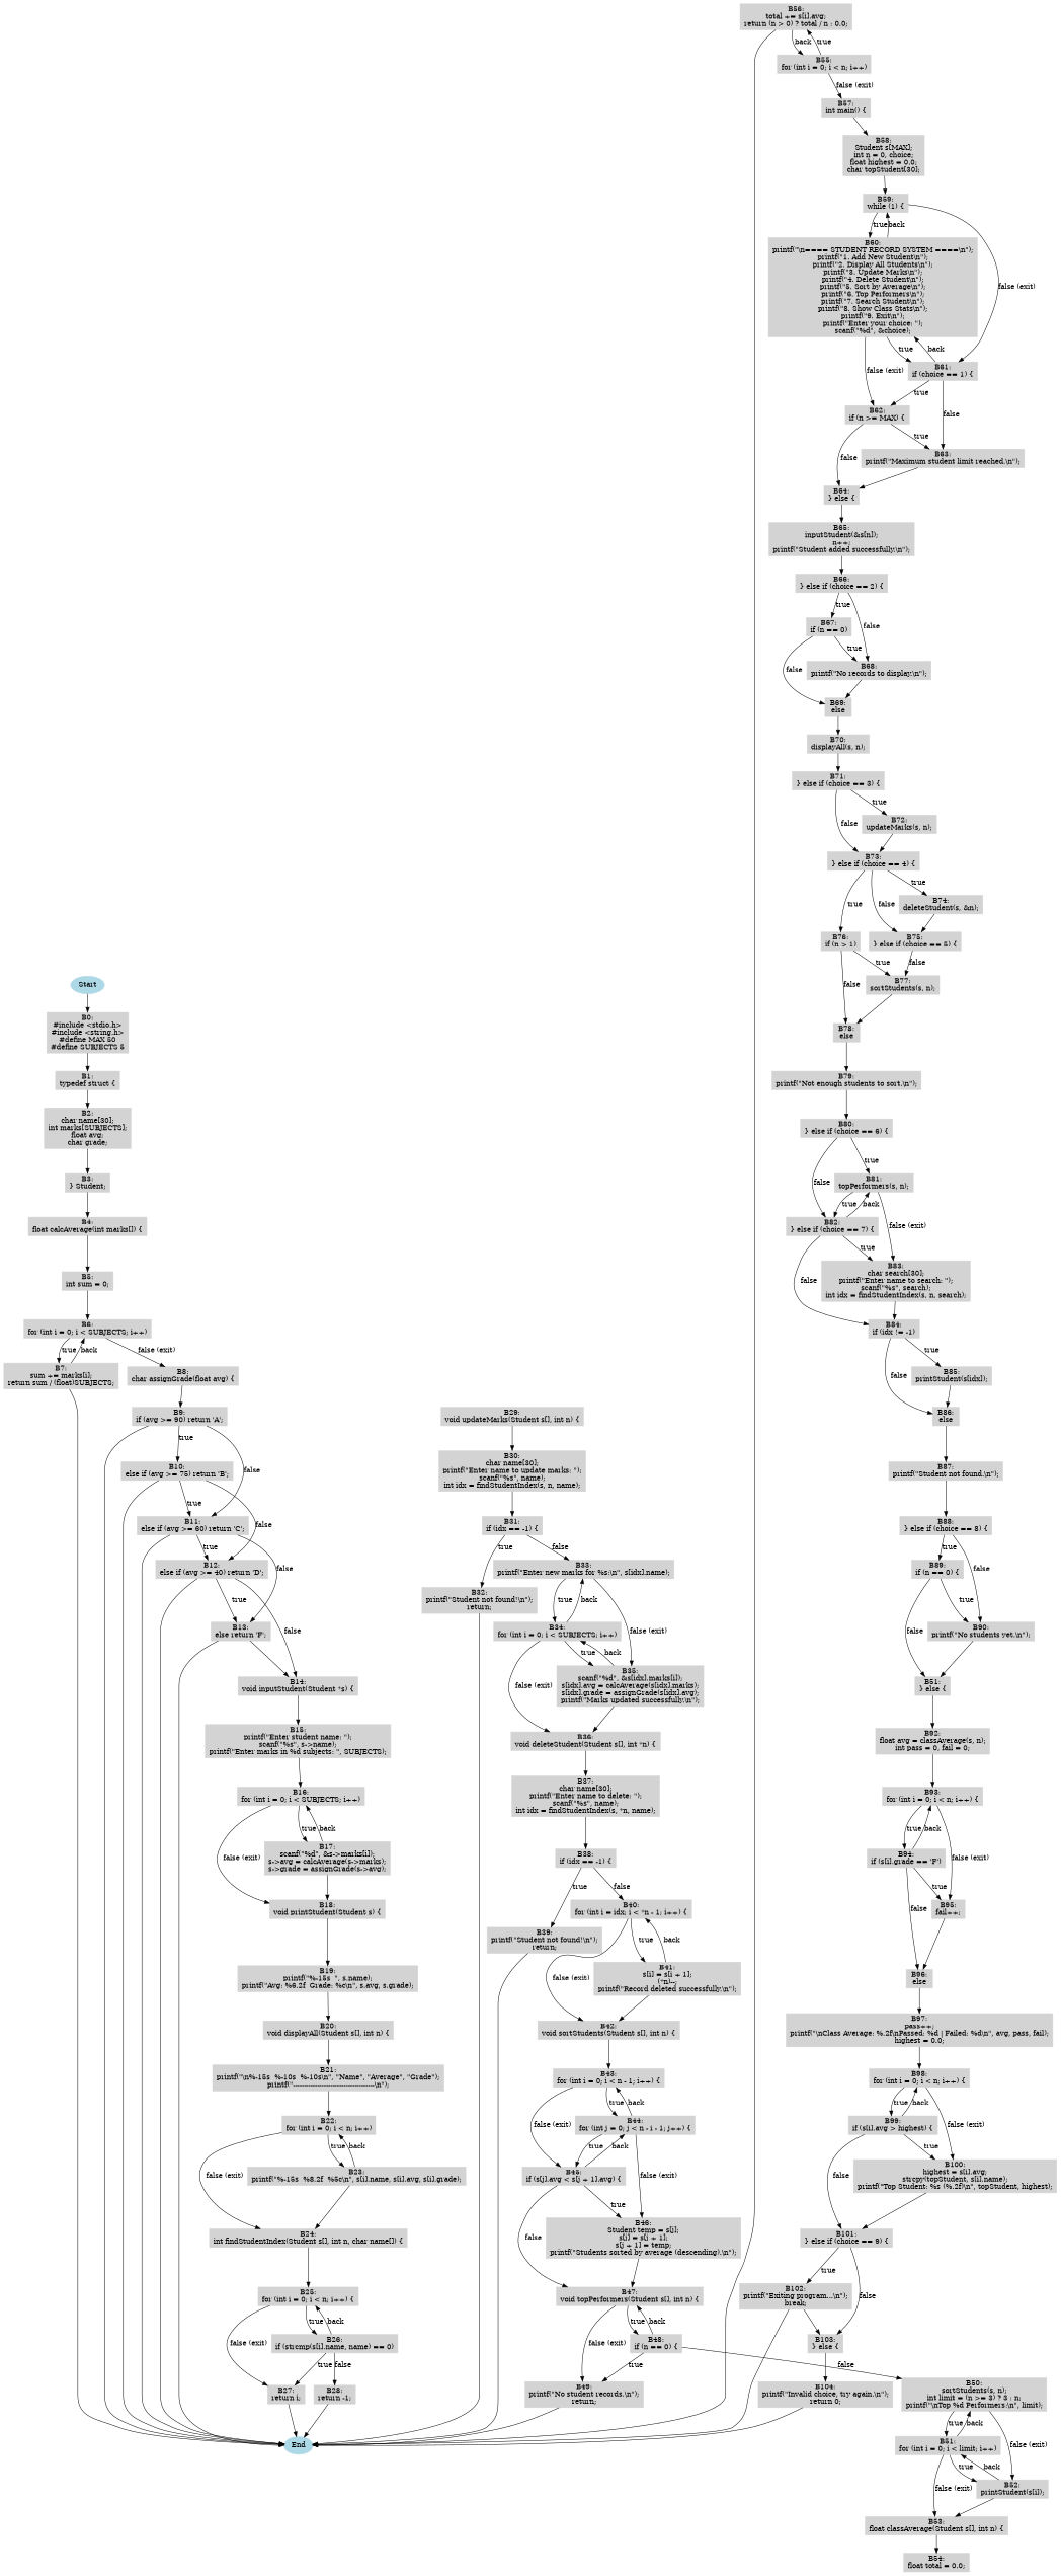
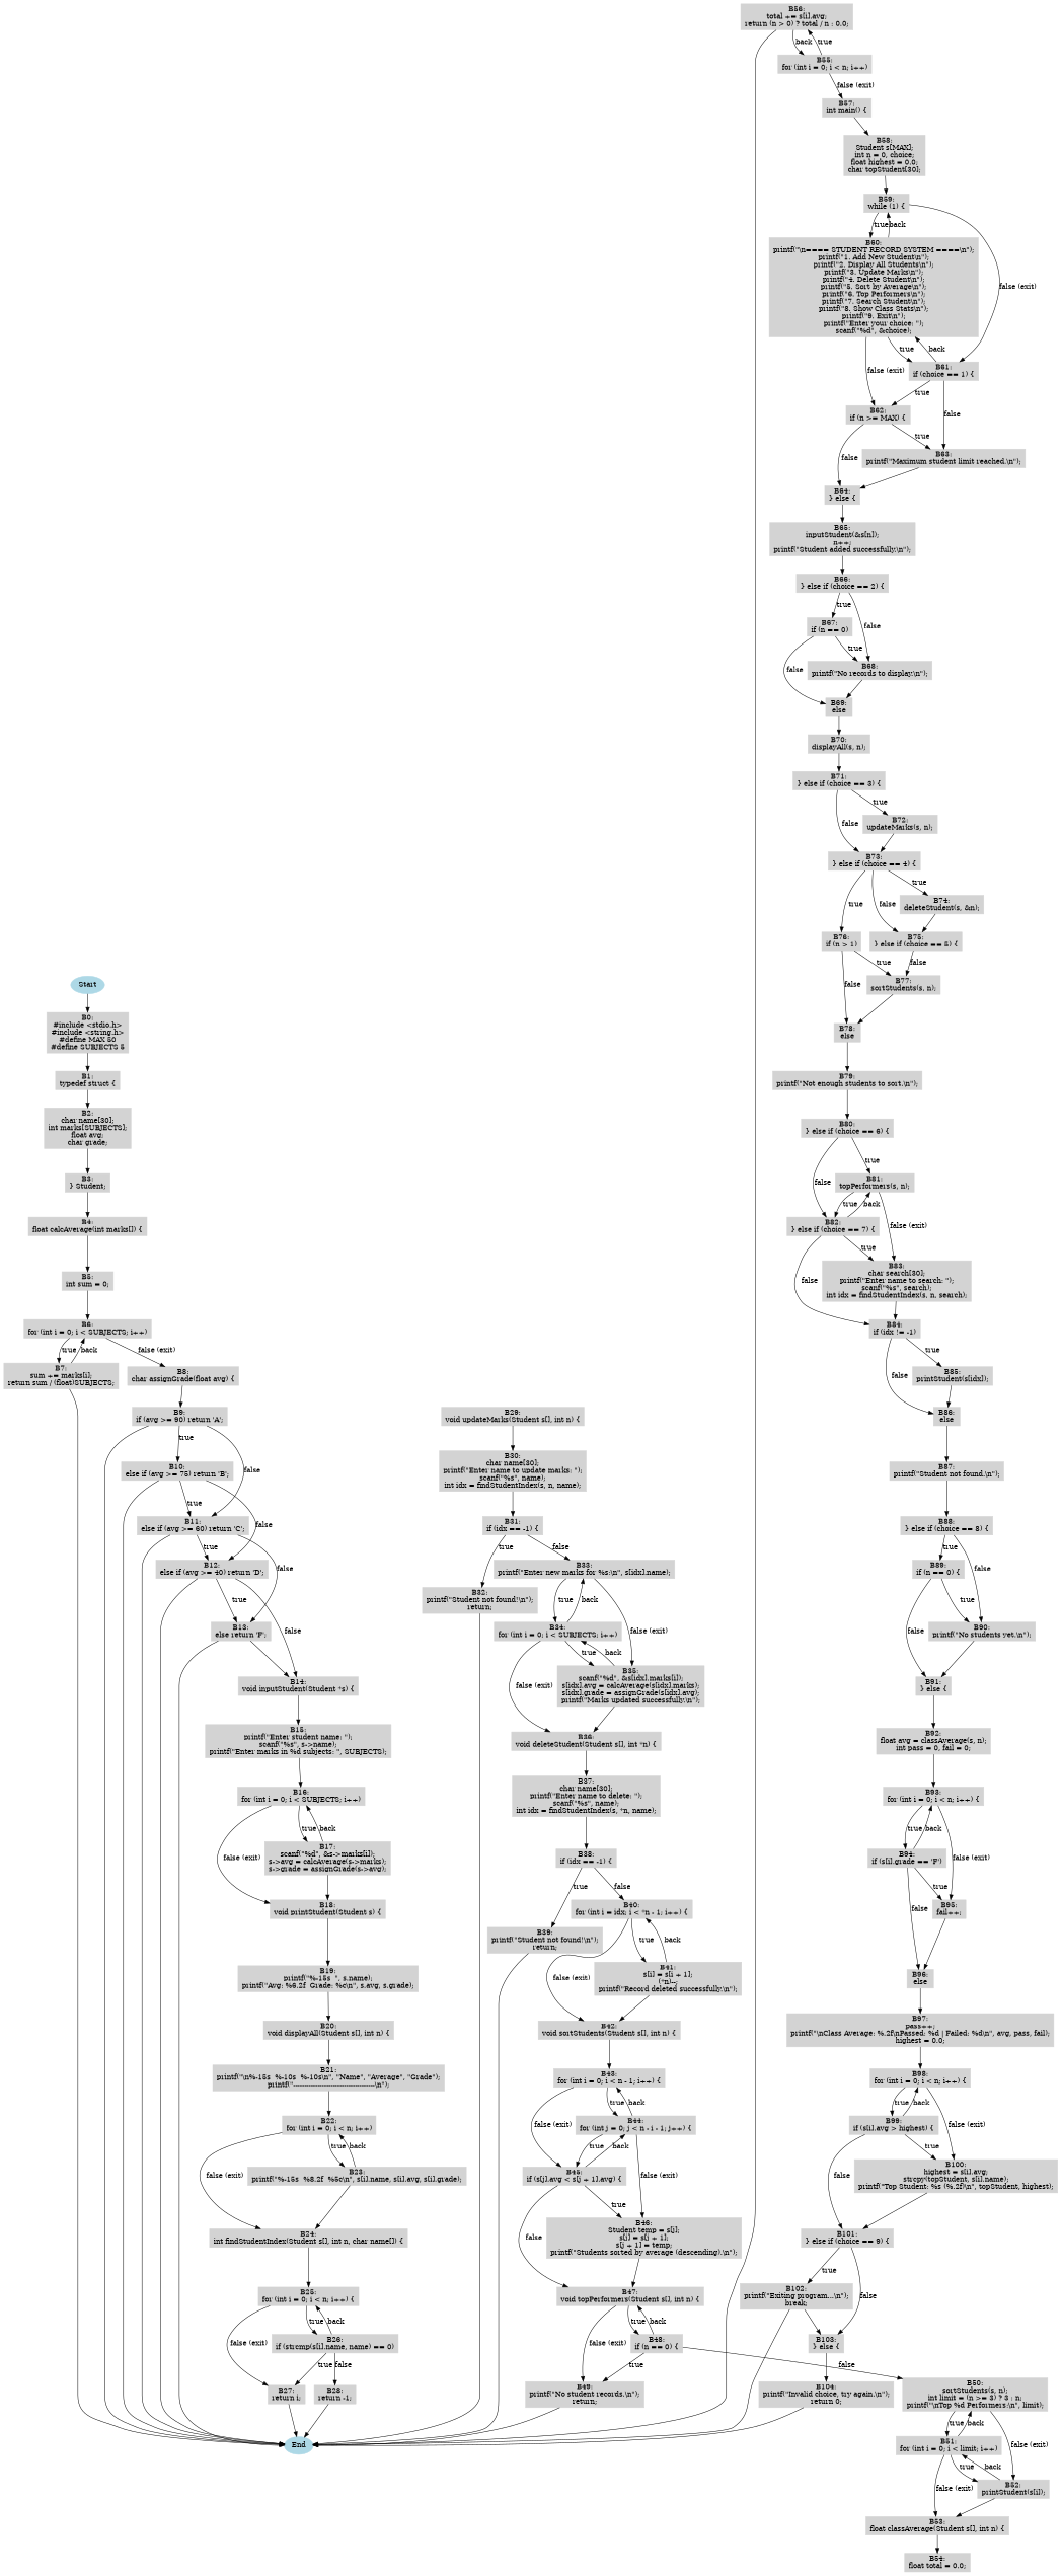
  digraph {
    node [color=lightgray shape=box style=filled]
    n1 [color=lightblue label=Start shape=oval]
    n2 [label="B0:\n#include \<stdio.h\>\n#include \<string.h\>\n#define MAX 50\n#define SUBJECTS 5"]
    n3 [label="B1:\ntypedef struct \{"]
    n4 [color=lightblue label=End shape=oval]
    n5 [label="B2:\nchar name[30];\nint marks[SUBJECTS];\nfloat avg;\nchar grade;"]
    n6 [label="B3:\n\} Student;"]
    n7 [label="B4:\nfloat calcAverage(int marks[]) \{"]
    n8 [label="B5:\nint sum = 0;"]
    n9 [label="B6:\nfor (int i = 0; i \< SUBJECTS; i++)"]
    n10 [label="B7:\nsum += marks[i];\nreturn sum / (float)SUBJECTS;"]
    n11 [label="B8:\nchar assignGrade(float avg) \{"]
    n12 [label="B9:\nif (avg \>= 90) return 'A';"]
    n13 [label="B10:\nelse if (avg \>= 75) return 'B';"]
    n14 [label="B11:\nelse if (avg \>= 60) return 'C';"]
    n15 [label="B12:\nelse if (avg \>= 40) return 'D';"]
    n16 [label="B13:\nelse return 'F';"]
    n17 [label="B14:\nvoid inputStudent(Student *s) \{"]
    n18 [label="B15:\nprintf(\"Enter student name: \");\nscanf(\"%s\", s-\>name);\nprintf(\"Enter marks in %d subjects: \", SUBJECTS);"]
    n19 [label="B16:\nfor (int i = 0; i \< SUBJECTS; i++)"]
    n20 [label="B17:\nscanf(\"%d\", &s-\>marks[i]);\ns-\>avg = calcAverage(s-\>marks);\ns-\>grade = assignGrade(s-\>avg);"]
    n21 [label="B18:\nvoid printStudent(Student s) \{"]
    n22 [label="B19:\nprintf(\"%-15s  \", s.name);\nprintf(\"Avg: %6.2f  Grade: %c\\n\", s.avg, s.grade);"]
    n23 [label="B20:\nvoid displayAll(Student s[], int n) \{"]
    n24 [label="B21:\nprintf(\"\\n%-15s  %-10s  %-10s\\n\", \"Name\", \"Average\", \"Grade\");\nprintf(\"-------------------------------------\\n\");"]
    n25 [label="B22:\nfor (int i = 0; i \< n; i++)"]
    n26 [label="B23:\nprintf(\"%-15s  %8.2f  %5c\\n\", s[i].name, s[i].avg, s[i].grade);"]
    n27 [label="B24:\nint findStudentIndex(Student s[], int n, char name[]) \{"]
    n28 [label="B25:\nfor (int i = 0; i \< n; i++) \{"]
    n29 [label="B26:\nif (strcmp(s[i].name, name) == 0)"]
    n30 [label="B27:\nreturn i;"]
    n31 [label="B28:\nreturn -1;"]
    n32 [label="B29:\nvoid updateMarks(Student s[], int n) \{"]
    n33 [label="B30:\nchar name[30];\nprintf(\"Enter name to update marks: \");\nscanf(\"%s\", name);\nint idx = findStudentIndex(s, n, name);"]
    n34 [label="B31:\nif (idx == -1) \{"]
    n35 [label="B32:\nprintf(\"Student not found!\\n\");\nreturn;"]
    n36 [label="B33:\nprintf(\"Enter new marks for %s:\\n\", s[idx].name);"]
    n37 [label="B34:\nfor (int i = 0; i \< SUBJECTS; i++)"]
    n38 [label="B35:\nscanf(\"%d\", &s[idx].marks[i]);\ns[idx].avg = calcAverage(s[idx].marks);\ns[idx].grade = assignGrade(s[idx].avg);\nprintf(\"Marks updated successfully.\\n\");"]
    n39 [label="B36:\nvoid deleteStudent(Student s[], int *n) \{"]
    n40 [label="B37:\nchar name[30];\nprintf(\"Enter name to delete: \");\nscanf(\"%s\", name);\nint idx = findStudentIndex(s, *n, name);"]
    n41 [label="B38:\nif (idx == -1) \{"]
    n42 [label="B39:\nprintf(\"Student not found!\\n\");\nreturn;"]
    n43 [label="B40:\nfor (int i = idx; i \< *n - 1; i++) \{"]
    n44 [label="B41:\ns[i] = s[i + 1];\n(*n)--;\nprintf(\"Record deleted successfully.\\n\");"]
    n45 [label="B42:\nvoid sortStudents(Student s[], int n) \{"]
    n46 [label="B43:\nfor (int i = 0; i \< n - 1; i++) \{"]
    n47 [label="B44:\nfor (int j = 0; j \< n - i - 1; j++) \{"]
    n48 [label="B45:\nif (s[j].avg \< s[j + 1].avg) \{"]
    n49 [label="B46:\nStudent temp = s[j];\ns[j] = s[j + 1];\ns[j + 1] = temp;\nprintf(\"Students sorted by average (descending).\\n\");"]
    n50 [label="B47:\nvoid topPerformers(Student s[], int n) \{"]
    n51 [label="B48:\nif (n == 0) \{"]
    n52 [label="B49:\nprintf(\"No student records.\\n\");\nreturn;"]
    n53 [label="B50:\nsortStudents(s, n);\nint limit = (n \>= 3) ? 3 : n;\nprintf(\"\\nTop %d Performers:\\n\", limit);"]
    n54 [label="B51:\nfor (int i = 0; i \< limit; i++)"]
    n55 [label="B52:\nprintStudent(s[i]);"]
    n56 [label="B53:\nfloat classAverage(Student s[], int n) \{"]
    n57 [label="B54:\nfloat total = 0.0;"]
    n58 [label="B55:\nfor (int i = 0; i \< n; i++)"]
    n59 [label="B56:\ntotal += s[i].avg;\nreturn (n \> 0) ? total / n : 0.0;"]
    n60 [label="B57:\nint main() \{"]
    n61 [label="B58:\nStudent s[MAX];\nint n = 0, choice;\nfloat highest = 0.0;\nchar topStudent[30];"]
    n62 [label="B59:\nwhile (1) \{"]
    n63 [label="B60:\nprintf(\"\\n==== STUDENT RECORD SYSTEM ====\\n\");\nprintf(\"1. Add New Student\\n\");\nprintf(\"2. Display All Students\\n\");\nprintf(\"3. Update Marks\\n\");\nprintf(\"4. Delete Student\\n\");\nprintf(\"5. Sort by Average\\n\");\nprintf(\"6. Top Performers\\n\");\nprintf(\"7. Search Student\\n\");\nprintf(\"8. Show Class Stats\\n\");\nprintf(\"9. Exit\\n\");\nprintf(\"Enter your choice: \");\nscanf(\"%d\", &choice);"]
    n64 [label="B61:\nif (choice == 1) \{"]
    n65 [label="B62:\nif (n \>= MAX) \{"]
    n66 [label="B63:\nprintf(\"Maximum student limit reached.\\n\");"]
    n67 [label="B64:\n\} else \{"]
    n68 [label="B65:\ninputStudent(&s[n]);\nn++;\nprintf(\"Student added successfully.\\n\");"]
    n69 [label="B66:\n\} else if (choice == 2) \{"]
    n70 [label="B67:\nif (n == 0)"]
    n71 [label="B68:\nprintf(\"No records to display.\\n\");"]
    n72 [label="B69:\nelse"]
    n73 [label="B70:\ndisplayAll(s, n);"]
    n74 [label="B71:\n\} else if (choice == 3) \{"]
    n75 [label="B72:\nupdateMarks(s, n);"]
    n76 [label="B73:\n\} else if (choice == 4) \{"]
    n77 [label="B74:\ndeleteStudent(s, &n);"]
    n78 [label="B75:\n\} else if (choice == 5) \{"]
    n79 [label="B76:\nif (n \> 1)"]
    n80 [label="B77:\nsortStudents(s, n);"]
    n81 [label="B78:\nelse"]
    n82 [label="B79:\nprintf(\"Not enough students to sort.\\n\");"]
    n83 [label="B80:\n\} else if (choice == 6) \{"]
    n84 [label="B81:\ntopPerformers(s, n);"]
    n85 [label="B82:\n\} else if (choice == 7) \{"]
    n86 [label="B83:\nchar search[30];\nprintf(\"Enter name to search: \");\nscanf(\"%s\", search);\nint idx = findStudentIndex(s, n, search);"]
    n87 [label="B84:\nif (idx != -1)"]
    n88 [label="B85:\nprintStudent(s[idx]);"]
    n89 [label="B86:\nelse"]
    n90 [label="B87:\nprintf(\"Student not found.\\n\");"]
    n91 [label="B88:\n\} else if (choice == 8) \{"]
    n92 [label="B89:\nif (n == 0) \{"]
    n93 [label="B90:\nprintf(\"No students yet.\\n\");"]
-   n94 [label="B51:\n\} else \{"]
+   n94 [label="B91:\n\} else \{"]
    n95 [label="B92:\nfloat avg = classAverage(s, n);\nint pass = 0, fail = 0;"]
    n96 [label="B93:\nfor (int i = 0; i \< n; i++) \{"]
    n97 [label="B94:\nif (s[i].grade == 'F')"]
    n98 [label="B95:\nfail++;"]
    n99 [label="B96:\nelse"]
    n100 [label="B97:\npass++;\nprintf(\"\\nClass Average: %.2f\\nPassed: %d | Failed: %d\\n\", avg, pass, fail);\nhighest = 0.0;"]
    n101 [label="B98:\nfor (int i = 0; i \< n; i++) \{"]
    n102 [label="B99:\nif (s[i].avg \> highest) \{"]
    n103 [label="B100:\nhighest = s[i].avg;\nstrcpy(topStudent, s[i].name);\nprintf(\"Top Student: %s (%.2f)\\n\", topStudent, highest);"]
    n104 [label="B101:\n\} else if (choice == 9) \{"]
    n105 [label="B102:\nprintf(\"Exiting program...\\n\");\nbreak;"]
    n106 [label="B103:\n\} else \{"]
    n107 [label="B104:\nprintf(\"Invalid choice, try again.\\n\");\nreturn 0;"]
    n1 -> n2
    n2 -> n3
    n3 -> n5
    n5 -> n6
    n6 -> n7
    n7 -> n8
    n8 -> n9
    n9 -> n10 [label=true]
    n9 -> n11 [label="false (exit)"]
    n10 -> n4
    n10 -> n9 [label=back]
    n11 -> n12
    n12 -> n4
    n12 -> n13 [label=true]
    n12 -> n14 [label=false]
    n13 -> n4
    n13 -> n14 [label=true]
    n13 -> n15 [label=false]
    n14 -> n4
    n14 -> n15 [label=true]
    n14 -> n16 [label=false]
    n15 -> n4
    n15 -> n16 [label=true]
    n15 -> n17 [label=false]
    n16 -> n4
    n16 -> n17
    n17 -> n18
    n18 -> n19
    n19 -> n20 [label=true]
    n19 -> n21 [label="false (exit)"]
    n20 -> n19 [label=back]
    n20 -> n21
    n21 -> n22
    n22 -> n23
    n23 -> n24
    n24 -> n25
    n25 -> n26 [label=true]
    n25 -> n27 [label="false (exit)"]
    n26 -> n25 [label=back]
    n26 -> n27
    n27 -> n28
    n28 -> n29 [label=true]
    n28 -> n30 [label="false (exit)"]
    n29 -> n28 [label=back]
    n29 -> n30 [label=true]
    n29 -> n31 [label=false]
    n30 -> n4
    n31 -> n4
    n32 -> n33
    n33 -> n34
    n34 -> n35 [label=true]
    n34 -> n36 [label=false]
    n35 -> n4
    n36 -> n37 [label=true]
    n36 -> n38 [label="false (exit)"]
    n37 -> n36 [label=back]
    n37 -> n38 [label=true]
    n37 -> n39 [label="false (exit)"]
    n38 -> n37 [label=back]
    n38 -> n39
    n39 -> n40
    n40 -> n41
    n41 -> n42 [label=true]
    n41 -> n43 [label=false]
    n42 -> n4
    n43 -> n44 [label=true]
    n43 -> n45 [label="false (exit)"]
    n44 -> n43 [label=back]
    n44 -> n45
    n45 -> n46
    n46 -> n47 [label=true]
    n46 -> n48 [label="false (exit)"]
    n47 -> n46 [label=back]
    n47 -> n48 [label=true]
    n47 -> n49 [label="false (exit)"]
    n48 -> n47 [label=back]
    n48 -> n49 [label=true]
    n48 -> n50 [label=false]
    n49 -> n50
    n50 -> n51 [label=true]
    n50 -> n52 [label="false (exit)"]
    n51 -> n50 [label=back]
    n51 -> n52 [label=true]
    n51 -> n53 [label=false]
    n52 -> n4
    n53 -> n54 [label=true]
    n53 -> n55 [label="false (exit)"]
    n54 -> n53 [label=back]
    n54 -> n55 [label=true]
    n54 -> n56 [label="false (exit)"]
    n55 -> n54 [label=back]
    n55 -> n56
    n56 -> n57
    n58 -> n59 [label=true]
    n58 -> n60 [label="false (exit)"]
    n59 -> n4
    n59 -> n58 [label=back]
    n60 -> n61
    n61 -> n62
    n62 -> n63 [label=true]
    n62 -> n64 [label="false (exit)"]
    n63 -> n62 [label=back]
    n63 -> n64 [label=true]
    n63 -> n65 [label="false (exit)"]
    n64 -> n63 [label=back]
    n64 -> n65 [label=true]
    n64 -> n66 [label=false]
    n65 -> n66 [label=true]
    n65 -> n67 [label=false]
    n66 -> n67
    n67 -> n68
    n68 -> n69
    n69 -> n70 [label=true]
    n69 -> n71 [label=false]
    n70 -> n71 [label=true]
    n70 -> n72 [label=false]
    n71 -> n72
    n72 -> n73
    n73 -> n74
    n74 -> n75 [label=true]
    n74 -> n76 [label=false]
    n75 -> n76
    n76 -> n77 [label=true]
    n76 -> n78 [label=false]
    n76 -> n79 [label=true]
    n77 -> n78
    n78 -> n80 [label=false]
    n79 -> n80 [label=true]
    n79 -> n81 [label=false]
    n80 -> n81
    n81 -> n82
    n82 -> n83
    n83 -> n84 [label=true]
    n83 -> n85 [label=false]
    n84 -> n85 [label=true]
    n84 -> n86 [label="false (exit)"]
    n85 -> n84 [label=back]
    n85 -> n86 [label=true]
    n85 -> n87 [label=false]
    n86 -> n87
    n87 -> n88 [label=true]
    n87 -> n89 [label=false]
    n88 -> n89
    n89 -> n90
    n90 -> n91
    n91 -> n92 [label=true]
    n91 -> n93 [label=false]
    n92 -> n93 [label=true]
    n92 -> n94 [label=false]
    n93 -> n94
    n94 -> n95
    n95 -> n96
    n96 -> n97 [label=true]
    n96 -> n98 [label="false (exit)"]
    n97 -> n96 [label=back]
    n97 -> n98 [label=true]
    n97 -> n99 [label=false]
    n98 -> n99
    n99 -> n100
    n100 -> n101
    n101 -> n102 [label=true]
    n101 -> n103 [label="false (exit)"]
    n102 -> n101 [label=back]
    n102 -> n103 [label=true]
    n102 -> n104 [label=false]
    n103 -> n104
    n104 -> n105 [label=true]
    n104 -> n106 [label=false]
    n105 -> n4
    n105 -> n106
    n106 -> n107
    n107 -> n4
  }
